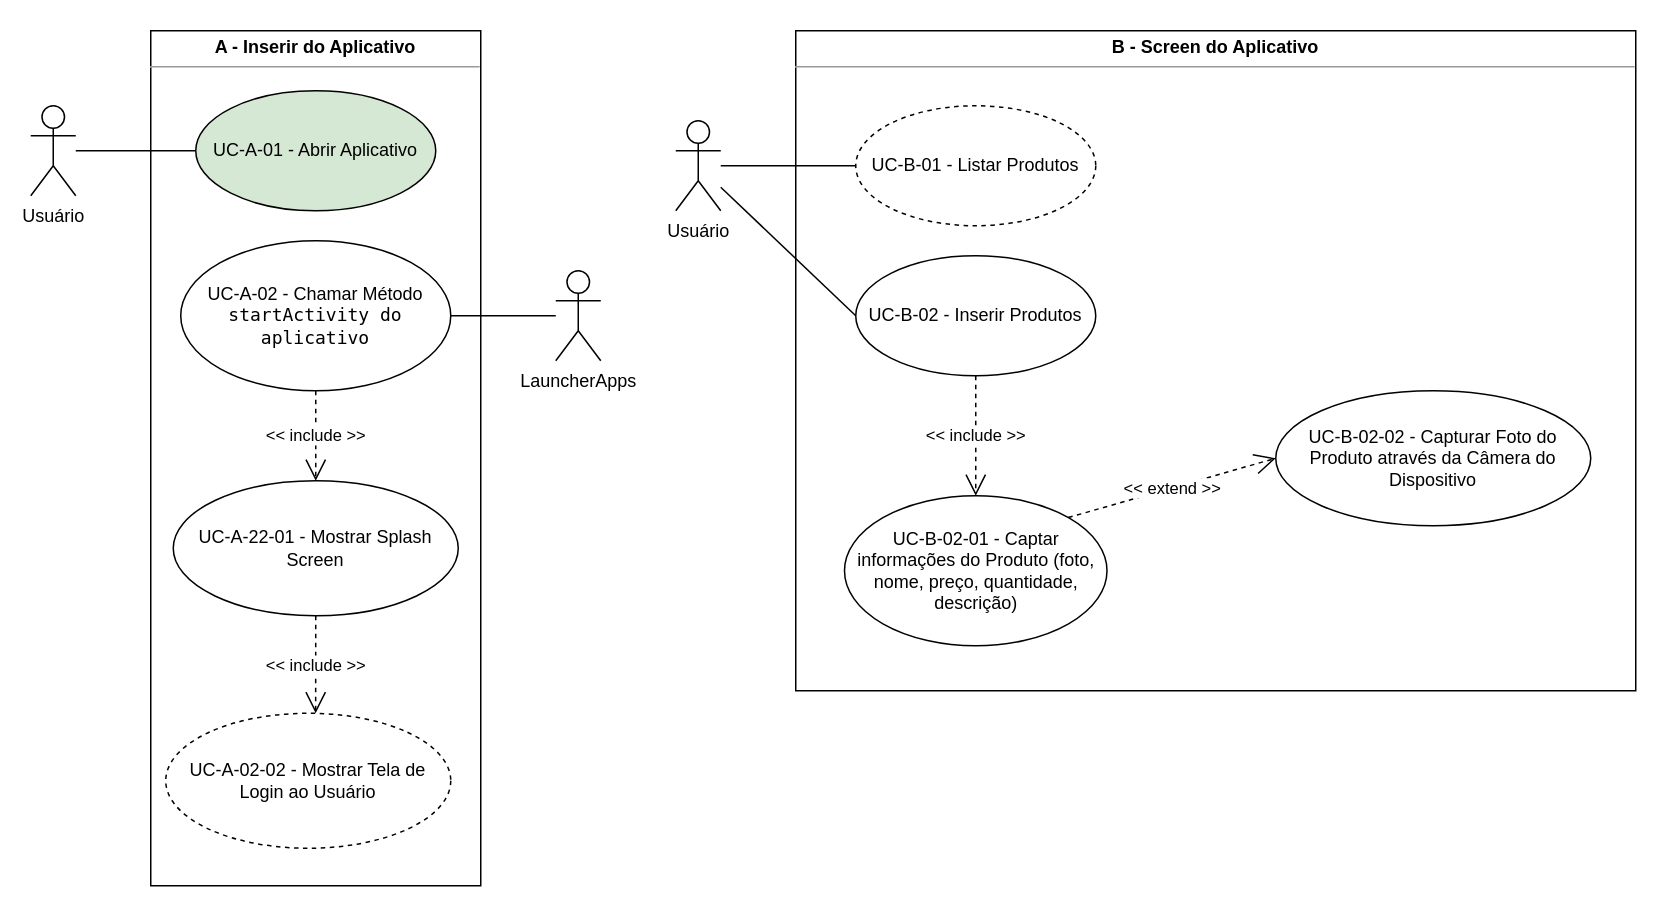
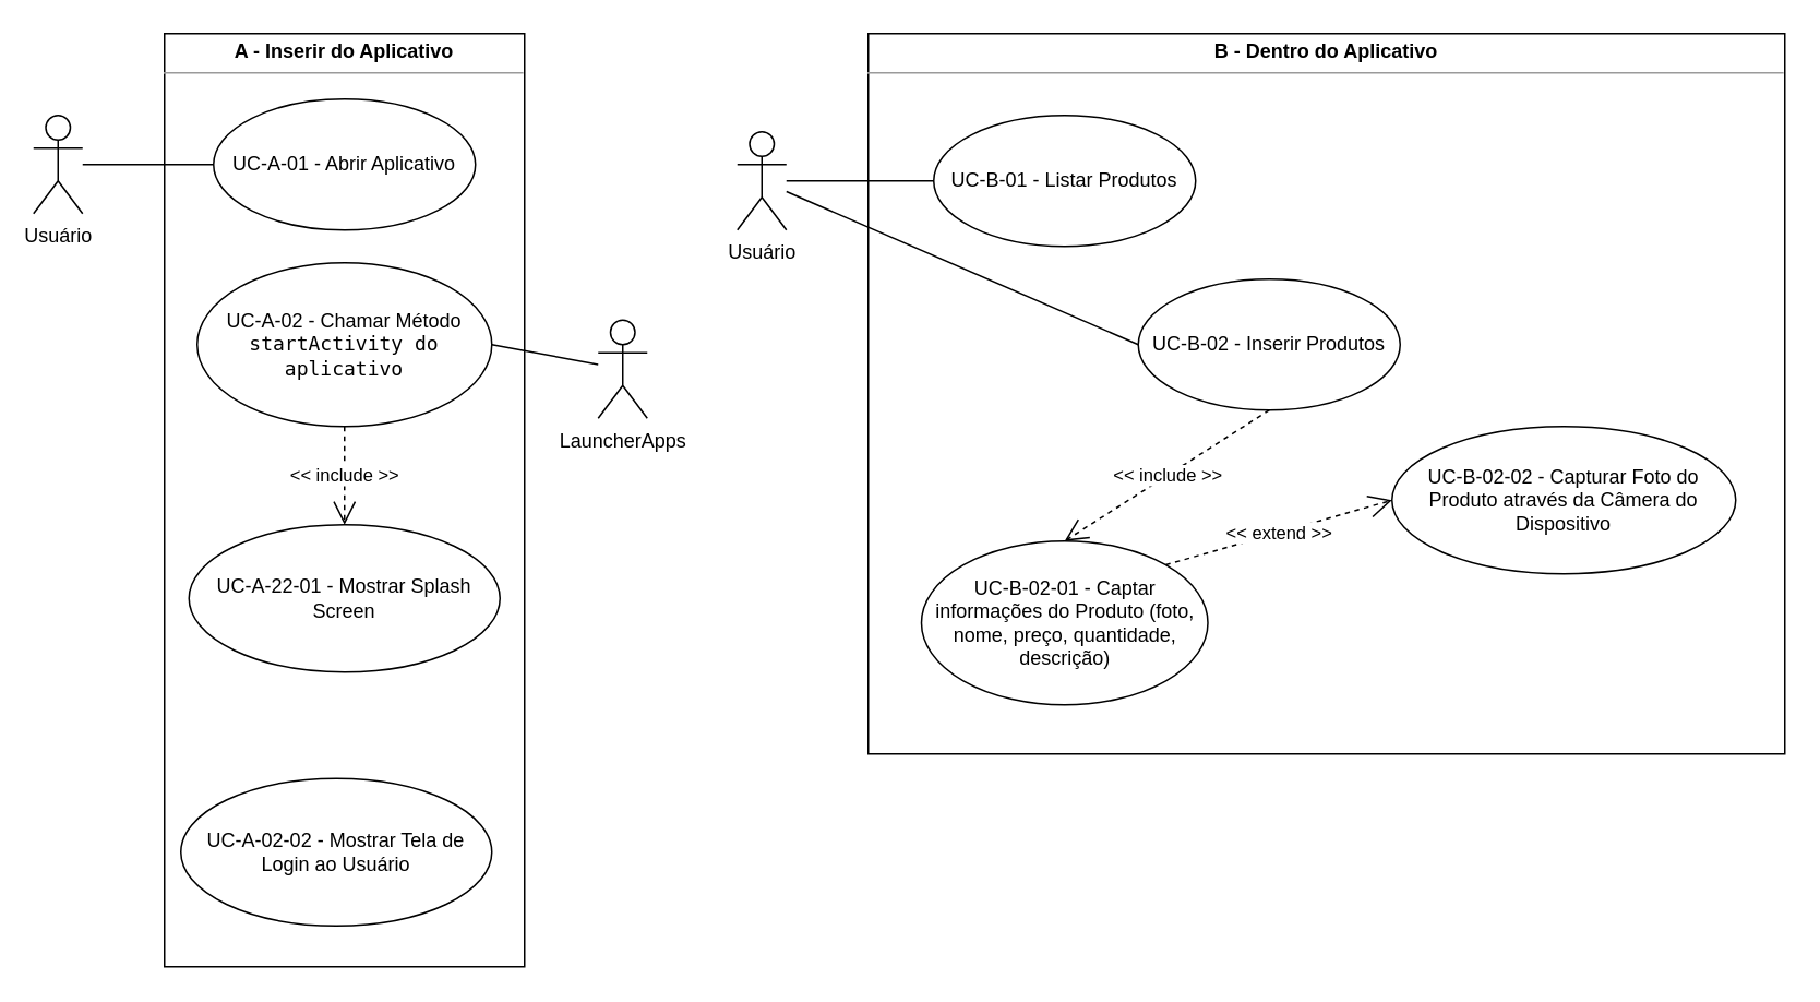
  <mxCell id="0" />
  <mxCell id="1" parent="0" />
- <mxCell id="2" value="&lt;p style=&quot;margin:0px;margin-top:4px;text-align:center;&quot;&gt;&lt;b&gt;B - Screen do Aplicativo&lt;/b&gt;&lt;br&gt;&lt;/p&gt;&lt;hr size=&quot;1&quot;&gt;&lt;div style=&quot;height:2px;&quot;&gt;&lt;/div&gt;" style="verticalAlign=top;align=left;overflow=fill;fontSize=12;fontFamily=Helvetica;html=1;whiteSpace=wrap;" vertex="1" parent="1"><mxGeometry x="530" y="20" width="560" height="440" as="geometry" /></mxCell>
+ <mxCell id="2" value="&lt;p style=&quot;margin:0px;margin-top:4px;text-align:center;&quot;&gt;&lt;b&gt;B - Dentro do Aplicativo&lt;/b&gt;&lt;br&gt;&lt;/p&gt;&lt;hr size=&quot;1&quot;&gt;&lt;div style=&quot;height:2px;&quot;&gt;&lt;/div&gt;" style="verticalAlign=top;align=left;overflow=fill;fontSize=12;fontFamily=Helvetica;html=1;whiteSpace=wrap;" vertex="1" parent="1"><mxGeometry x="530" y="20" width="560" height="440" as="geometry" /></mxCell>
  <mxCell id="3" value="&lt;p style=&quot;margin:0px;margin-top:4px;text-align:center;&quot;&gt;&lt;b&gt;A - Inserir do Aplicativo&lt;/b&gt;&lt;br&gt;&lt;/p&gt;&lt;hr size=&quot;1&quot;&gt;&lt;div style=&quot;height:2px;&quot;&gt;&lt;/div&gt;" style="verticalAlign=top;align=left;overflow=fill;fontSize=12;fontFamily=Helvetica;html=1;whiteSpace=wrap;" vertex="1" parent="1"><mxGeometry x="100" y="20" width="220" height="570" as="geometry" /></mxCell>
  <mxCell id="4" style="rounded=0;orthogonalLoop=1;jettySize=auto;html=1;entryX=0;entryY=0.5;entryDx=0;entryDy=0;endArrow=none;endFill=0;" edge="1" parent="1" source="5" target="6"><mxGeometry relative="1" as="geometry" /></mxCell>
  <mxCell id="5" value="Usuário" style="shape=umlActor;verticalLabelPosition=bottom;verticalAlign=top;html=1;" vertex="1" parent="1"><mxGeometry x="20" y="70" width="30" height="60" as="geometry" /></mxCell>
- <mxCell id="6" value="UC-A-01 - Abrir Aplicativo" style="ellipse;whiteSpace=wrap;html=1;fillColor=#d5e8d4;" vertex="1" parent="1"><mxGeometry x="130" y="60" width="160" height="80" as="geometry" /></mxCell>
+ <mxCell id="6" value="UC-A-01 - Abrir Aplicativo" style="ellipse;whiteSpace=wrap;html=1;" vertex="1" parent="1"><mxGeometry x="130" y="60" width="160" height="80" as="geometry" /></mxCell>
  <mxCell id="7" value="UC-A-22-01 - Mostrar Splash Screen" style="ellipse;whiteSpace=wrap;html=1;" vertex="1" parent="1"><mxGeometry x="115" y="320" width="190" height="90" as="geometry" /></mxCell>
- <mxCell id="8" value="UC-B-01 - Listar Produtos" style="ellipse;whiteSpace=wrap;html=1;dashed=1;" vertex="1" parent="1"><mxGeometry x="570" y="70" width="160" height="80" as="geometry" /></mxCell>
- <mxCell id="9" value="UC-B-02 - Inserir Produtos" style="ellipse;whiteSpace=wrap;html=1;" vertex="1" parent="1"><mxGeometry x="570" y="170" width="160" height="80" as="geometry" /></mxCell>
+ <mxCell id="8" value="UC-B-01 - Listar Produtos" style="ellipse;whiteSpace=wrap;html=1;" vertex="1" parent="1"><mxGeometry x="570" y="70" width="160" height="80" as="geometry" /></mxCell>
+ <mxCell id="9" value="UC-B-02 - Inserir Produtos" style="ellipse;whiteSpace=wrap;html=1;" vertex="1" parent="1"><mxGeometry x="695" y="170" width="160" height="80" as="geometry" /></mxCell>
  <mxCell id="10" style="rounded=0;orthogonalLoop=1;jettySize=auto;html=1;entryX=1;entryY=0.5;entryDx=0;entryDy=0;endArrow=none;endFill=0;" edge="1" parent="1" source="11" target="12"><mxGeometry relative="1" as="geometry" /></mxCell>
- <mxCell id="11" value="LauncherApps" style="shape=umlActor;verticalLabelPosition=bottom;verticalAlign=top;html=1;" vertex="1" parent="1"><mxGeometry x="370" y="180" width="30" height="60" as="geometry" /></mxCell>
+ <mxCell id="11" value="LauncherApps" style="shape=umlActor;verticalLabelPosition=bottom;verticalAlign=top;html=1;" vertex="1" parent="1"><mxGeometry x="365" y="195" width="30" height="60" as="geometry" /></mxCell>
  <mxCell id="12" value="UC-A-02 - Chamar Método &lt;code&gt;startActivity do aplicativo&lt;br&gt;&lt;/code&gt;" style="ellipse;whiteSpace=wrap;html=1;" vertex="1" parent="1"><mxGeometry x="120" y="160" width="180" height="100" as="geometry" /></mxCell>
  <mxCell id="13" style="rounded=0;orthogonalLoop=1;jettySize=auto;html=1;endArrow=none;endFill=0;" edge="1" parent="1" source="15" target="8"><mxGeometry relative="1" as="geometry" /></mxCell>
  <mxCell id="14" style="rounded=0;orthogonalLoop=1;jettySize=auto;html=1;entryX=0;entryY=0.5;entryDx=0;entryDy=0;endArrow=none;endFill=0;" edge="1" parent="1" source="15" target="9"><mxGeometry relative="1" as="geometry" /></mxCell>
  <mxCell id="15" value="Usuário" style="shape=umlActor;verticalLabelPosition=bottom;verticalAlign=top;html=1;" vertex="1" parent="1"><mxGeometry x="450" y="80" width="30" height="60" as="geometry" /></mxCell>
  <mxCell id="16" value="&amp;lt;&amp;lt; include &amp;gt;&amp;gt;" style="endArrow=open;endSize=12;dashed=1;html=1;rounded=0;exitX=0.5;exitY=1;exitDx=0;exitDy=0;" edge="1" parent="1" source="12" target="7"><mxGeometry width="160" relative="1" as="geometry"><mxPoint x="180" y="279.5" as="sourcePoint" /><mxPoint x="340" y="279.5" as="targetPoint" /></mxGeometry></mxCell>
- <mxCell id="17" value="UC-A-02-02 - Mostrar Tela de Login ao Usuário" style="ellipse;whiteSpace=wrap;html=1;dashed=1;" vertex="1" parent="1"><mxGeometry x="110" y="475" width="190" height="90" as="geometry" /></mxCell>
- <mxCell id="18" value="&amp;lt;&amp;lt; include &amp;gt;&amp;gt;" style="endArrow=open;endSize=12;dashed=1;html=1;rounded=0;exitX=0.5;exitY=1;exitDx=0;exitDy=0;entryX=0.526;entryY=0;entryDx=0;entryDy=0;entryPerimeter=0;" edge="1" parent="1" source="7" target="17"><mxGeometry width="160" relative="1" as="geometry"><mxPoint x="209.63" y="440" as="sourcePoint" /><mxPoint x="210" y="460" as="targetPoint" /></mxGeometry></mxCell>
+ <mxCell id="17" value="UC-A-02-02 - Mostrar Tela de Login ao Usuário" style="ellipse;whiteSpace=wrap;html=1;" vertex="1" parent="1"><mxGeometry x="110" y="475" width="190" height="90" as="geometry" /></mxCell>
  <mxCell id="19" value="UC-B-02-01 - Captar informações do Produto (foto, nome, preço, quantidade, descrição) " style="ellipse;whiteSpace=wrap;html=1;" vertex="1" parent="1"><mxGeometry x="562.5" y="330" width="175" height="100" as="geometry" /></mxCell>
  <mxCell id="20" value="UC-B-02-02 - Capturar Foto do Produto através da Câmera do Dispositivo" style="ellipse;whiteSpace=wrap;html=1;" vertex="1" parent="1"><mxGeometry x="850" y="260" width="210" height="90" as="geometry" /></mxCell>
  <mxCell id="21" value="&amp;lt;&amp;lt; include &amp;gt;&amp;gt;" style="endArrow=open;endSize=12;dashed=1;html=1;rounded=0;exitX=0.5;exitY=1;exitDx=0;exitDy=0;entryX=0.5;entryY=0;entryDx=0;entryDy=0;" edge="1" parent="1" source="9" target="19"><mxGeometry width="160" relative="1" as="geometry"><mxPoint x="740" y="300" as="sourcePoint" /><mxPoint x="860" y="300" as="targetPoint" /></mxGeometry></mxCell>
  <mxCell id="22" value="&amp;lt;&amp;lt; extend &amp;gt;&amp;gt;" style="endArrow=open;endSize=12;dashed=1;html=1;rounded=0;exitX=1;exitY=0;exitDx=0;exitDy=0;entryX=0;entryY=0.5;entryDx=0;entryDy=0;" edge="1" parent="1" source="19" target="20"><mxGeometry width="160" relative="1" as="geometry"><mxPoint x="880" y="240" as="sourcePoint" /><mxPoint x="1000" y="240" as="targetPoint" /></mxGeometry></mxCell>
